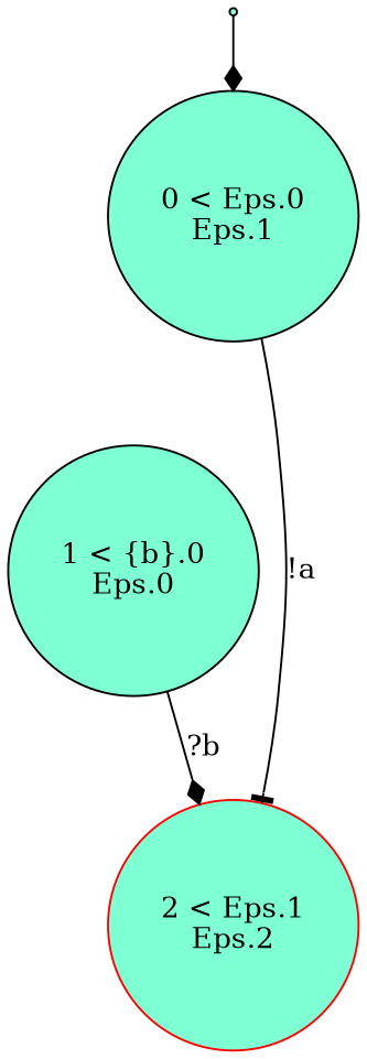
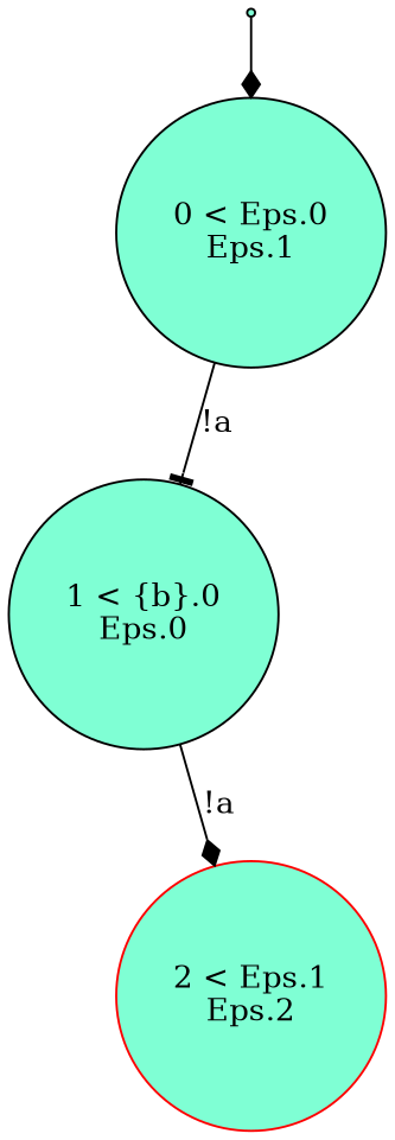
  digraph {
    node [fillcolor=aquamarine shape=circle style=filled]
    edge [arrowhead=diamond]
    ENTRY [shape=point]
    n2 [label="0 < Eps.0\nEps.1\n"]
    n3 [label="1 < {b}.0\nEps.0\n"]
    n4 [color=red label="2 < Eps.1\nEps.2\n"]
    ENTRY -> n2
-   n2 -> n4 [arrowhead=tee label="!a"]
-   n3 -> n4 [label="?b"]
+   n2 -> n3 [arrowhead=tee label="!a"]
+   n3 -> n4 [label="!a"]
  }
